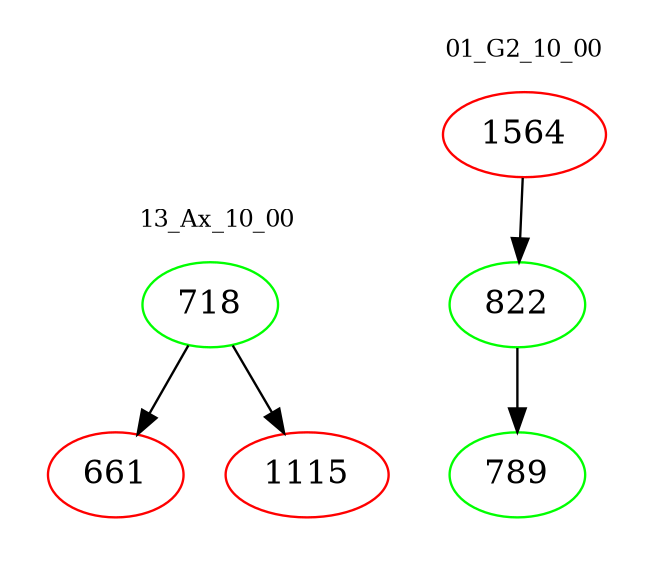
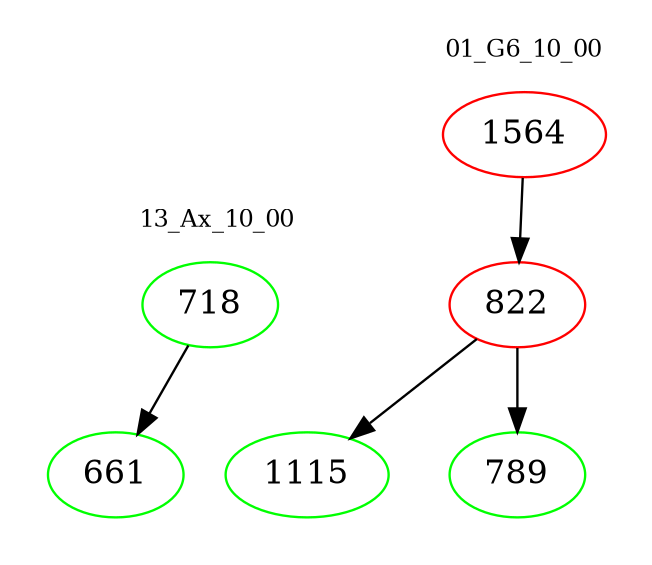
  digraph {
    node [color=green]
    edge [color=black]
    n1 [label=718]
-   n2 [color=red label=661]
-   n3 [color=red label=1115]
-   n4 [label=822]
+   n2 [label=661]
+   n3 [label=1115]
+   n4 [color=red label=822]
    n5 [label=789]
    n6 [color=red label=1564]
    subgraph cluster_1 {
      color=white
      fontsize=10
      label="13_Ax_10_00"
      n1
      n2
      n3
    }
    subgraph cluster_2 {
      color=white
      fontsize=10
-     label="01_G2_10_00"
+     label="01_G6_10_00"
      n4
      n5
      n6
    }
    n1 -> n2
-   n1 -> n3
+   n4 -> n3
    n4 -> n5
    n6 -> n4
  }
